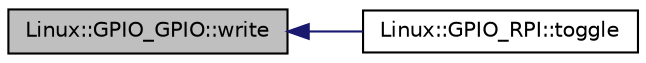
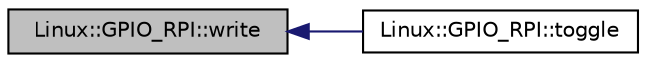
  digraph {
    rankdir=LR
    node [color=black fontname=Helvetica fontsize=10 shape=record style=filled]
-   n1 [fillcolor=grey75 fontcolor=black height=0.2 label="Linux::GPIO_GPIO::write" width=0.4]
+   n1 [fillcolor=grey75 fontcolor=black height=0.2 label="Linux::GPIO_RPI::write" width=0.4]
    n2 [fillcolor=white height=0.2 label="Linux::GPIO_RPI::toggle" width=0.4]
    n1 -> n2 [color=midnightblue dir=back fontname=Helvetica fontsize=10 labelfontname=Helvetica labelfontsize=10 style=solid]
  }
